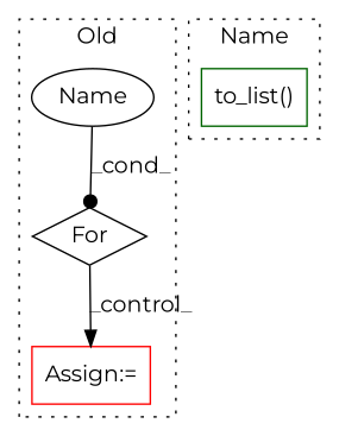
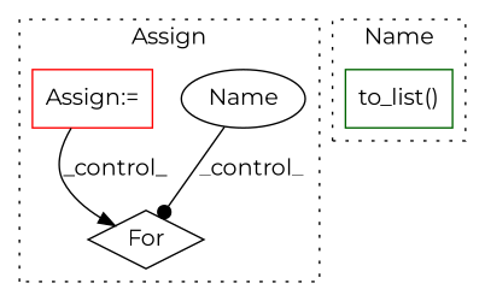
  digraph {
    fontname=Montserrat
    node [color=black fontname=Montserrat shape=box]
    edge [fontname=Montserrat]
    n1 [a=107 l="4,14" label=For s="18019,18050" shape=diamond]
    n2 [a=87 l=11 label=Name s=18023 shape=ellipse]
    n3 [a=68 color=red l=3 label="Assign:=" s=18073]
    n4 [a=75 color=darkgreen l=33 label="to_list()" s=18005]
    subgraph cluster_1 {
-     label=Old
+     label=Assign
      style=dotted
      n1
      n2
      n3
    }
    subgraph cluster_2 {
      label=Name
      style=dotted
      n4
    }
-   n1 -> n3 [arrowhead=normal label=_control_]
-   n2 -> n1 [arrowhead=dot label=_cond_]
+   n3 -> n1 [arrowhead=normal label=_control_]
+   n2 -> n1 [arrowhead=dot label=_control_]
  }
